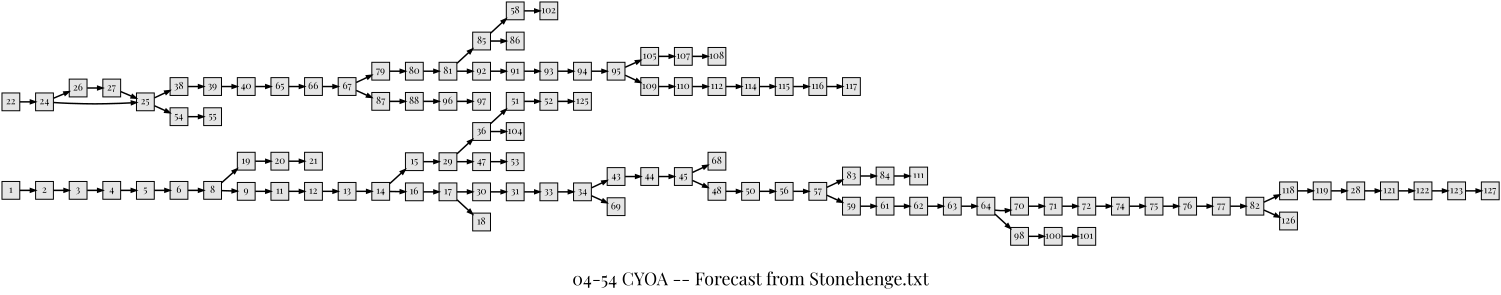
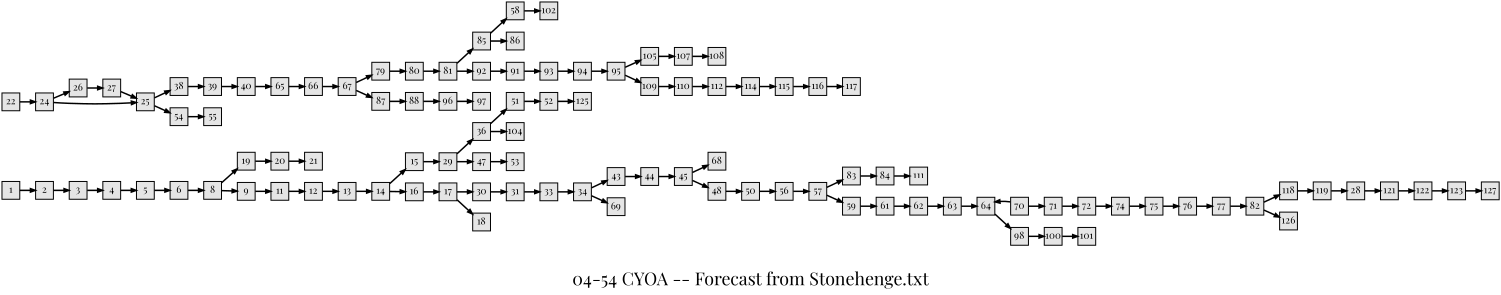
  digraph {
    fontname="Playfair Display"
    fontsize=36
    label="04-54 CYOA -- Forecast from Stonehenge.txt"
    nodesep=0.35
    ordering=out
    rankdir=LR
    ranksep=0.45
    node [fillcolor=grey90 fixedsize=true fontname="Playfair Display" fontsize=20 labelfloat=true margin="0,0" penwidth=2 regular=true shape=rect style=filled]
    edge [fontname="Playfair Display" fontsize=12 labelfloat=true penwidth=3]
    1
    2
    3
    4
    5
    6
    8
    19
    9
    20
    11
    21
    12
    13
    14
    15
    16
    29
    17
    36
    47
    30
    18
    51
    104
    53
    31
    33
    22
    24
    26
    25
    27
    38
    54
    39
    55
    40
    28
    121
    122
    123
    52
    34
    43
    69
    44
    45
    125
    65
    66
    67
    68
    48
    50
    56
    57
    83
    59
    84
    61
    111
    62
    58
    102
    63
    64
    70
    98
    71
    100
    72
    101
    79
    87
    80
    88
    81
    96
    74
    75
    76
    77
    82
    118
    126
    119
    85
    n89 [label=92]
    86
    91
    93
    97
    94
    95
    105
    109
    107
    110
    108
    112
    114
    115
    116
    117
    127
    1 -> 2
    2 -> 3
    3 -> 4
    4 -> 5
    5 -> 6
    6 -> 8
    8 -> 19
    8 -> 9
    19 -> 20
    9 -> 11
    20 -> 21
    11 -> 12
    12 -> 13
    13 -> 14
    14 -> 15
    14 -> 16
    15 -> 29
    16 -> 17
    29 -> 36
    29 -> 47
    17 -> 30
    17 -> 18
    36 -> 51
    36 -> 104
    47 -> 53
    30 -> 31
    51 -> 52
    31 -> 33
    33 -> 34
    22 -> 24
    24 -> 26
    24 -> 25
    26 -> 27
    25 -> 38
    25 -> 54
    27 -> 25
    38 -> 39
    54 -> 55
    39 -> 40
    40 -> 65
    28 -> 121
    121 -> 122
    122 -> 123
    123 -> 127
    52 -> 125
    34 -> 43
    34 -> 69
    43 -> 44
    44 -> 45
    45 -> 68
    45 -> 48
    65 -> 66
    66 -> 67
    67 -> 79
    67 -> 87
    48 -> 50
    50 -> 56
    56 -> 57
    57 -> 83
    57 -> 59
    83 -> 84
    59 -> 61
    84 -> 111
    61 -> 62
    62 -> 63
    58 -> 102
    63 -> 64
-   64 -> 70
+   70 -> 64
    64 -> 98
    70 -> 71
    98 -> 100
    71 -> 72
    100 -> 101
    72 -> 74
    79 -> 80
    87 -> 88
    80 -> 81
    88 -> 96
    81 -> 85
    81 -> n89
    96 -> 97
    74 -> 75
    75 -> 76
    76 -> 77
    77 -> 82
    82 -> 118
    82 -> 126
    118 -> 119
    119 -> 28
    85 -> 58
    85 -> 86
    n89 -> 91
    91 -> 93
    93 -> 94
    94 -> 95
    95 -> 105
    95 -> 109
    105 -> 107
    109 -> 110
    107 -> 108
    110 -> 112
    112 -> 114
    114 -> 115
    115 -> 116
    116 -> 117
  }
